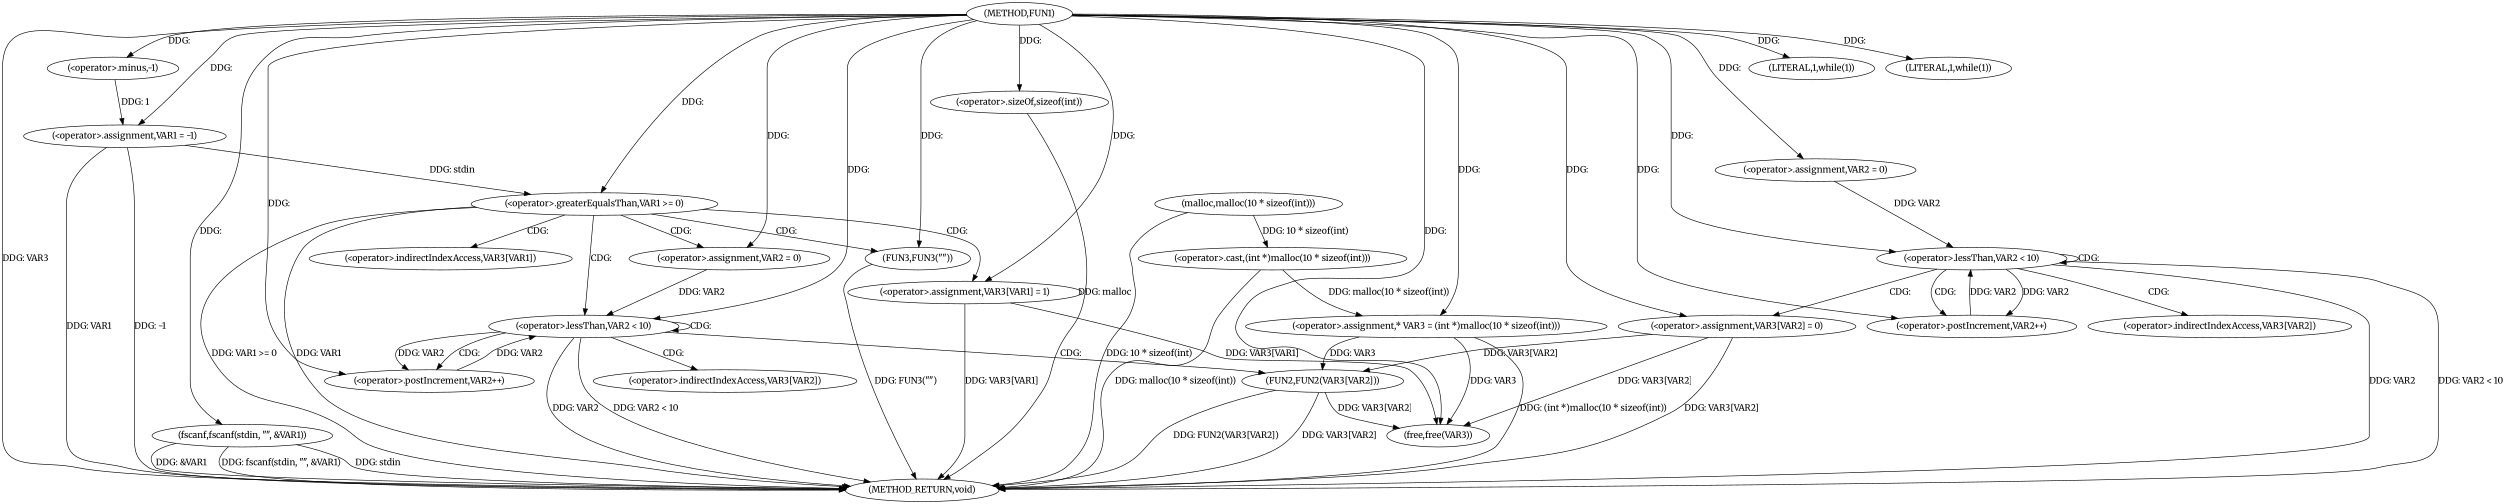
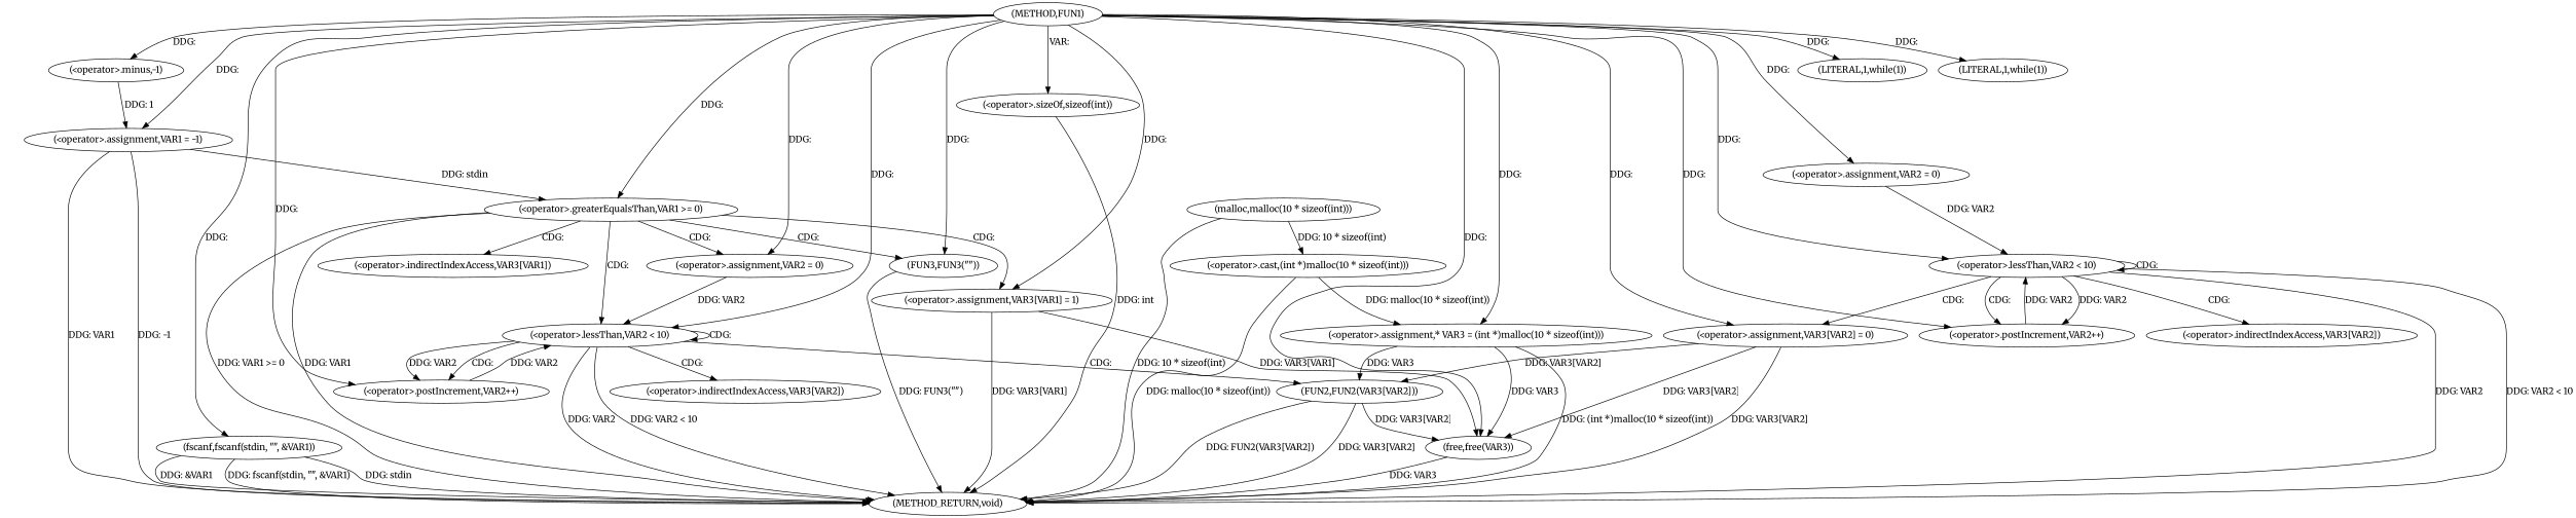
  digraph {
    fontname=Merriweather
    node [fontname=Merriweather]
    edge [fontname=Merriweather]
    n1 [label="(METHOD,FUN1)"]
    n2 [label="(<operator>.assignment,VAR1 = -1)"]
    n3 [label="(<operator>.minus,-1)"]
    n4 [label="(LITERAL,1,while(1))"]
    n5 [label="(fscanf,fscanf(stdin, \"\", &VAR1))"]
    n6 [label="(LITERAL,1,while(1))"]
    n7 [label="(<operator>.assignment,* VAR3 = (int *)malloc(10 * sizeof(int)))"]
    n8 [label="(<operator>.sizeOf,sizeof(int))"]
    n9 [label="(<operator>.assignment,VAR2 = 0)"]
    n10 [label="(<operator>.lessThan,VAR2 < 10)"]
    n11 [label="(<operator>.postIncrement,VAR2++)"]
    n12 [label="(<operator>.assignment,VAR3[VAR2] = 0)"]
    n13 [label="(<operator>.greaterEqualsThan,VAR1 >= 0)"]
    n14 [label="(<operator>.assignment,VAR3[VAR1] = 1)"]
    n15 [label="(<operator>.assignment,VAR2 = 0)"]
    n16 [label="(<operator>.lessThan,VAR2 < 10)"]
    n17 [label="(<operator>.postIncrement,VAR2++)"]
    n18 [label="(FUN3,FUN3(\"\"))"]
    n19 [label="(free,free(VAR3))"]
    n20 [label="(METHOD_RETURN,void)"]
    n21 [label="(FUN2,FUN2(VAR3[VAR2]))"]
    n22 [label="(<operator>.indirectIndexAccess,VAR3[VAR2])"]
    n23 [label="(<operator>.indirectIndexAccess,VAR3[VAR1])"]
    n24 [label="(<operator>.indirectIndexAccess,VAR3[VAR2])"]
    n25 [label="(<operator>.cast,(int *)malloc(10 * sizeof(int)))"]
    n26 [label="(malloc,malloc(10 * sizeof(int)))"]
    n1 -> n2 [label="DDG: "]
    n1 -> n3 [label="DDG: "]
    n1 -> n4 [label="DDG: "]
    n1 -> n5 [label="DDG: "]
    n1 -> n6 [label="DDG: "]
    n1 -> n7 [label="DDG: "]
-   n1 -> n8 [label="DDG: "]
+   n1 -> n8 [label="VAR: "]
    n1 -> n9 [label="DDG: "]
    n1 -> n10 [label="DDG: "]
    n1 -> n11 [label="DDG: "]
    n1 -> n12 [label="DDG: "]
    n1 -> n13 [label="DDG: "]
    n1 -> n14 [label="DDG: "]
    n1 -> n15 [label="DDG: "]
    n1 -> n16 [label="DDG: "]
    n1 -> n17 [label="DDG: "]
    n1 -> n18 [label="DDG: "]
    n1 -> n19 [label="DDG: "]
    n2 -> n13 [label="DDG: stdin"]
    n2 -> n20 [label="DDG: VAR1"]
    n2 -> n20 [label="DDG: -1"]
    n3 -> n2 [label="DDG: 1"]
    n5 -> n20 [label="DDG: &VAR1"]
    n5 -> n20 [label="DDG: fscanf(stdin, \"\", &VAR1)"]
    n5 -> n20 [label="DDG: stdin"]
    n7 -> n19 [label="DDG: VAR3"]
    n7 -> n20 [label="DDG: (int *)malloc(10 * sizeof(int))"]
    n7 -> n21 [label="DDG: VAR3"]
-   n8 -> n20 [label="DDG: malloc"]
+   n8 -> n20 [label="DDG: int"]
    n9 -> n10 [label="DDG: VAR2"]
    n10 -> n10 [label="CDG: "]
    n10 -> n11 [label="DDG: VAR2"]
    n10 -> n11 [label="CDG: "]
    n10 -> n12 [label="CDG: "]
    n10 -> n20 [label="DDG: VAR2 < 10"]
    n10 -> n20 [label="DDG: VAR2"]
    n10 -> n22 [label="CDG: "]
    n11 -> n10 [label="DDG: VAR2"]
    n12 -> n19 [label="DDG: VAR3[VAR2]"]
    n12 -> n20 [label="DDG: VAR3[VAR2]"]
    n12 -> n21 [label="DDG: VAR3[VAR2]"]
    n13 -> n14 [label="CDG: "]
    n13 -> n15 [label="CDG: "]
    n13 -> n16 [label="CDG: "]
    n13 -> n18 [label="CDG: "]
    n13 -> n20 [label="DDG: VAR1"]
    n13 -> n20 [label="DDG: VAR1 >= 0"]
    n13 -> n23 [label="CDG: "]
    n14 -> n19 [label="DDG: VAR3[VAR1]"]
    n14 -> n20 [label="DDG: VAR3[VAR1]"]
    n15 -> n16 [label="DDG: VAR2"]
    n16 -> n16 [label="CDG: "]
    n16 -> n17 [label="DDG: VAR2"]
    n16 -> n17 [label="CDG: "]
    n16 -> n20 [label="DDG: VAR2 < 10"]
    n16 -> n20 [label="DDG: VAR2"]
    n16 -> n21 [label="CDG: "]
    n16 -> n24 [label="CDG: "]
    n17 -> n16 [label="DDG: VAR2"]
    n18 -> n20 [label="DDG: FUN3(\"\")"]
-   n1 -> n20 [label="DDG: VAR3"]
+   n19 -> n20 [label="DDG: VAR3"]
    n21 -> n19 [label="DDG: VAR3[VAR2]"]
    n21 -> n20 [label="DDG: FUN2(VAR3[VAR2])"]
    n21 -> n20 [label="DDG: VAR3[VAR2]"]
    n25 -> n7 [label="DDG: malloc(10 * sizeof(int))"]
    n25 -> n20 [label="DDG: malloc(10 * sizeof(int))"]
    n26 -> n20 [label="DDG: 10 * sizeof(int)"]
    n26 -> n25 [label="DDG: 10 * sizeof(int)"]
  }
